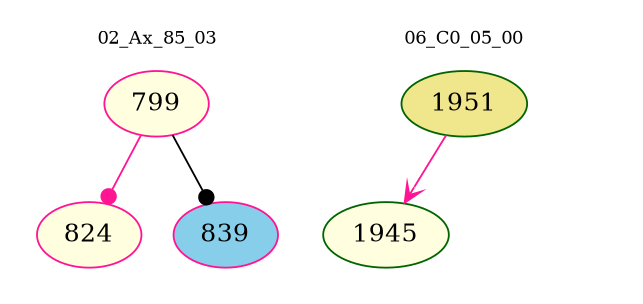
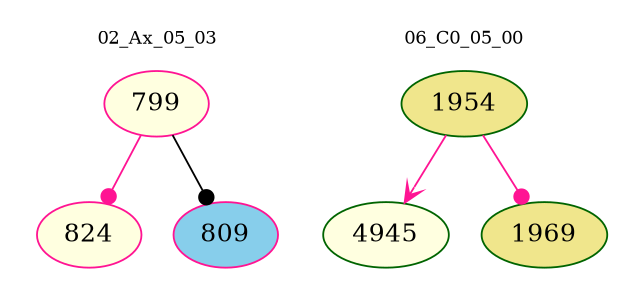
  digraph {
    node [color=deeppink fillcolor=lightyellow style=filled]
    edge [arrowhead=dot color=deeppink]
    n1 [label=799]
    n2 [label=824]
-   n3 [fillcolor=skyblue label=839]
-   n4 [color=darkgreen fillcolor=khaki label=1951]
-   n5 [color=darkgreen label=1945]
+   n3 [fillcolor=skyblue label=809]
+   n4 [color=darkgreen fillcolor=khaki label=1954]
+   n5 [color=darkgreen label=4945]
+   n6 [color=darkgreen fillcolor=khaki label=1969]
    subgraph cluster_1 {
      color=white
      fontsize=10
-     label="02_Ax_85_03"
+     label="02_Ax_05_03"
      n1
      n2
      n3
    }
    subgraph cluster_2 {
      color=white
      fontsize=10
      label="06_C0_05_00"
      n4
      n5
+     n6
    }
    n1 -> n2
    n1 -> n3 [color=black]
    n4 -> n5 [arrowhead=vee]
+   n4 -> n6
  }
